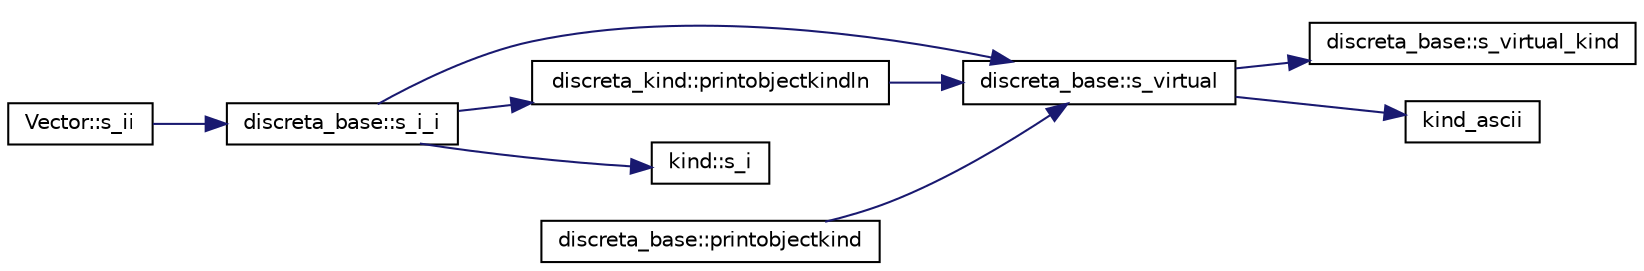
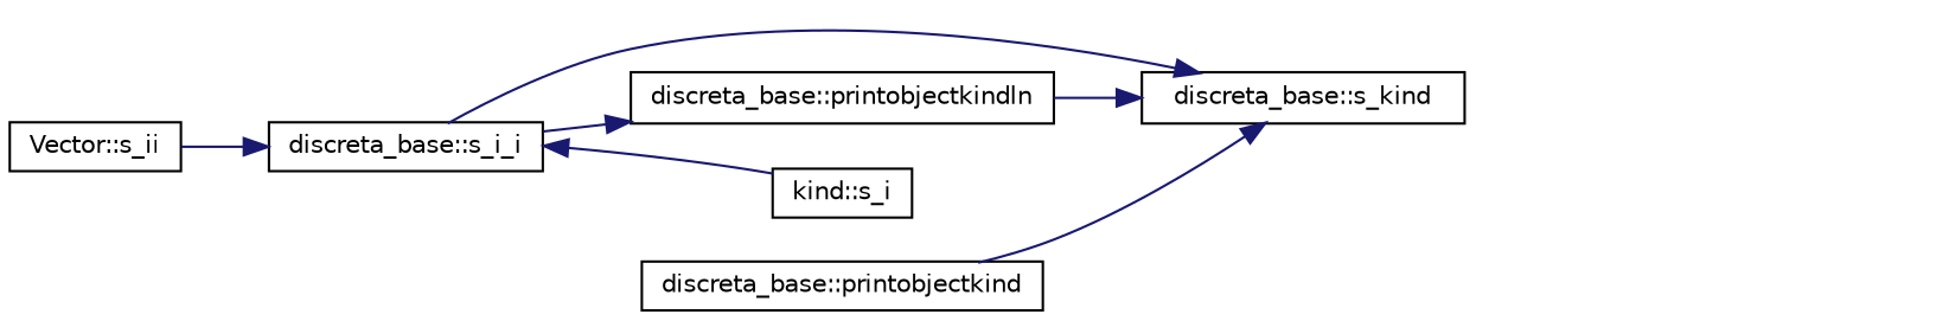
  digraph {
    rankdir=LR
    node [color=black fillcolor=white fontname=Helvetica fontsize=10 shape=record style=filled]
    edge [color=midnightblue fontname=Helvetica fontsize=10 labelfontname=Helvetica labelfontsize=10 style=solid]
    n1 [height=0.2 label="Vector::s_ii" width=0.4]
    n2 [height=0.2 label="discreta_base::s_i_i" width=0.4]
-   n3 [height=0.2 label="discreta_base::s_virtual" width=0.4]
-   n4 [height=0.2 label="discreta_kind::printobjectkindln" width=0.4]
+   n3 [height=0.2 label="discreta_base::s_kind" width=0.4]
+   n4 [height=0.2 label="discreta_base::printobjectkindln" width=0.4]
    n5 [height=0.2 label="kind::s_i" width=0.4]
-   n6 [height=0.2 label="discreta_base::s_virtual_kind" width=0.4]
-   n7 [height=0.2 label=kind_ascii width=0.4]
    n8 [height=0.2 label="discreta_base::printobjectkind" width=0.4]
    n1 -> n2
    n2 -> n3
    n2 -> n4
-   n2 -> n5
-   n3 -> n6
-   n3 -> n7
+   n5 -> n2
    n4 -> n3
    n8 -> n3
  }
